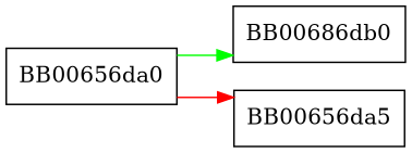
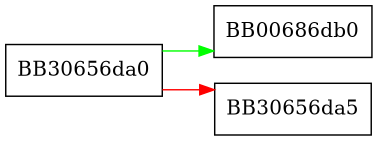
  digraph {
    rankdir=LR
    splines=ortho
    node [shape=box]
    n1 [label=BB00686db0]
-   BB00656da0
-   BB00656da5
+   BB00656da0 [label=BB30656da0]
+   BB00656da5 [label=BB30656da5]
    BB00656da0 -> n1 [color=green]
    BB00656da0 -> BB00656da5 [color=red]
  }
